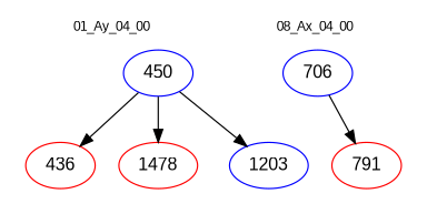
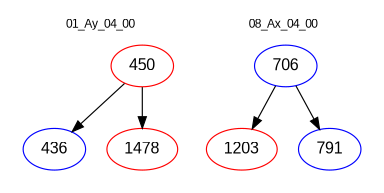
  digraph {
    fontname="Liberation Sans"
    node [color=blue fontname="Liberation Sans"]
    edge [color=black fontname="Liberation Sans"]
-   n1 [label=450]
-   n2 [color=red label=436]
+   n1 [color=red label=450]
+   n2 [label=436]
    n3 [color=red label=1478]
    n4 [label=706]
-   n5 [color=red label=791]
-   n6 [label=1203]
+   n5 [label=791]
+   n6 [color=red label=1203]
    subgraph cluster_1 {
      color=white
      fontsize=10
      label="01_Ay_04_00"
      n1
      n2
      n3
    }
    subgraph cluster_2 {
      color=white
      fontsize=10
      label="08_Ax_04_00"
      n4
      n5
      n6
    }
    n1 -> n2
    n1 -> n3
    n4 -> n5
-   n1 -> n6
+   n4 -> n6
  }
